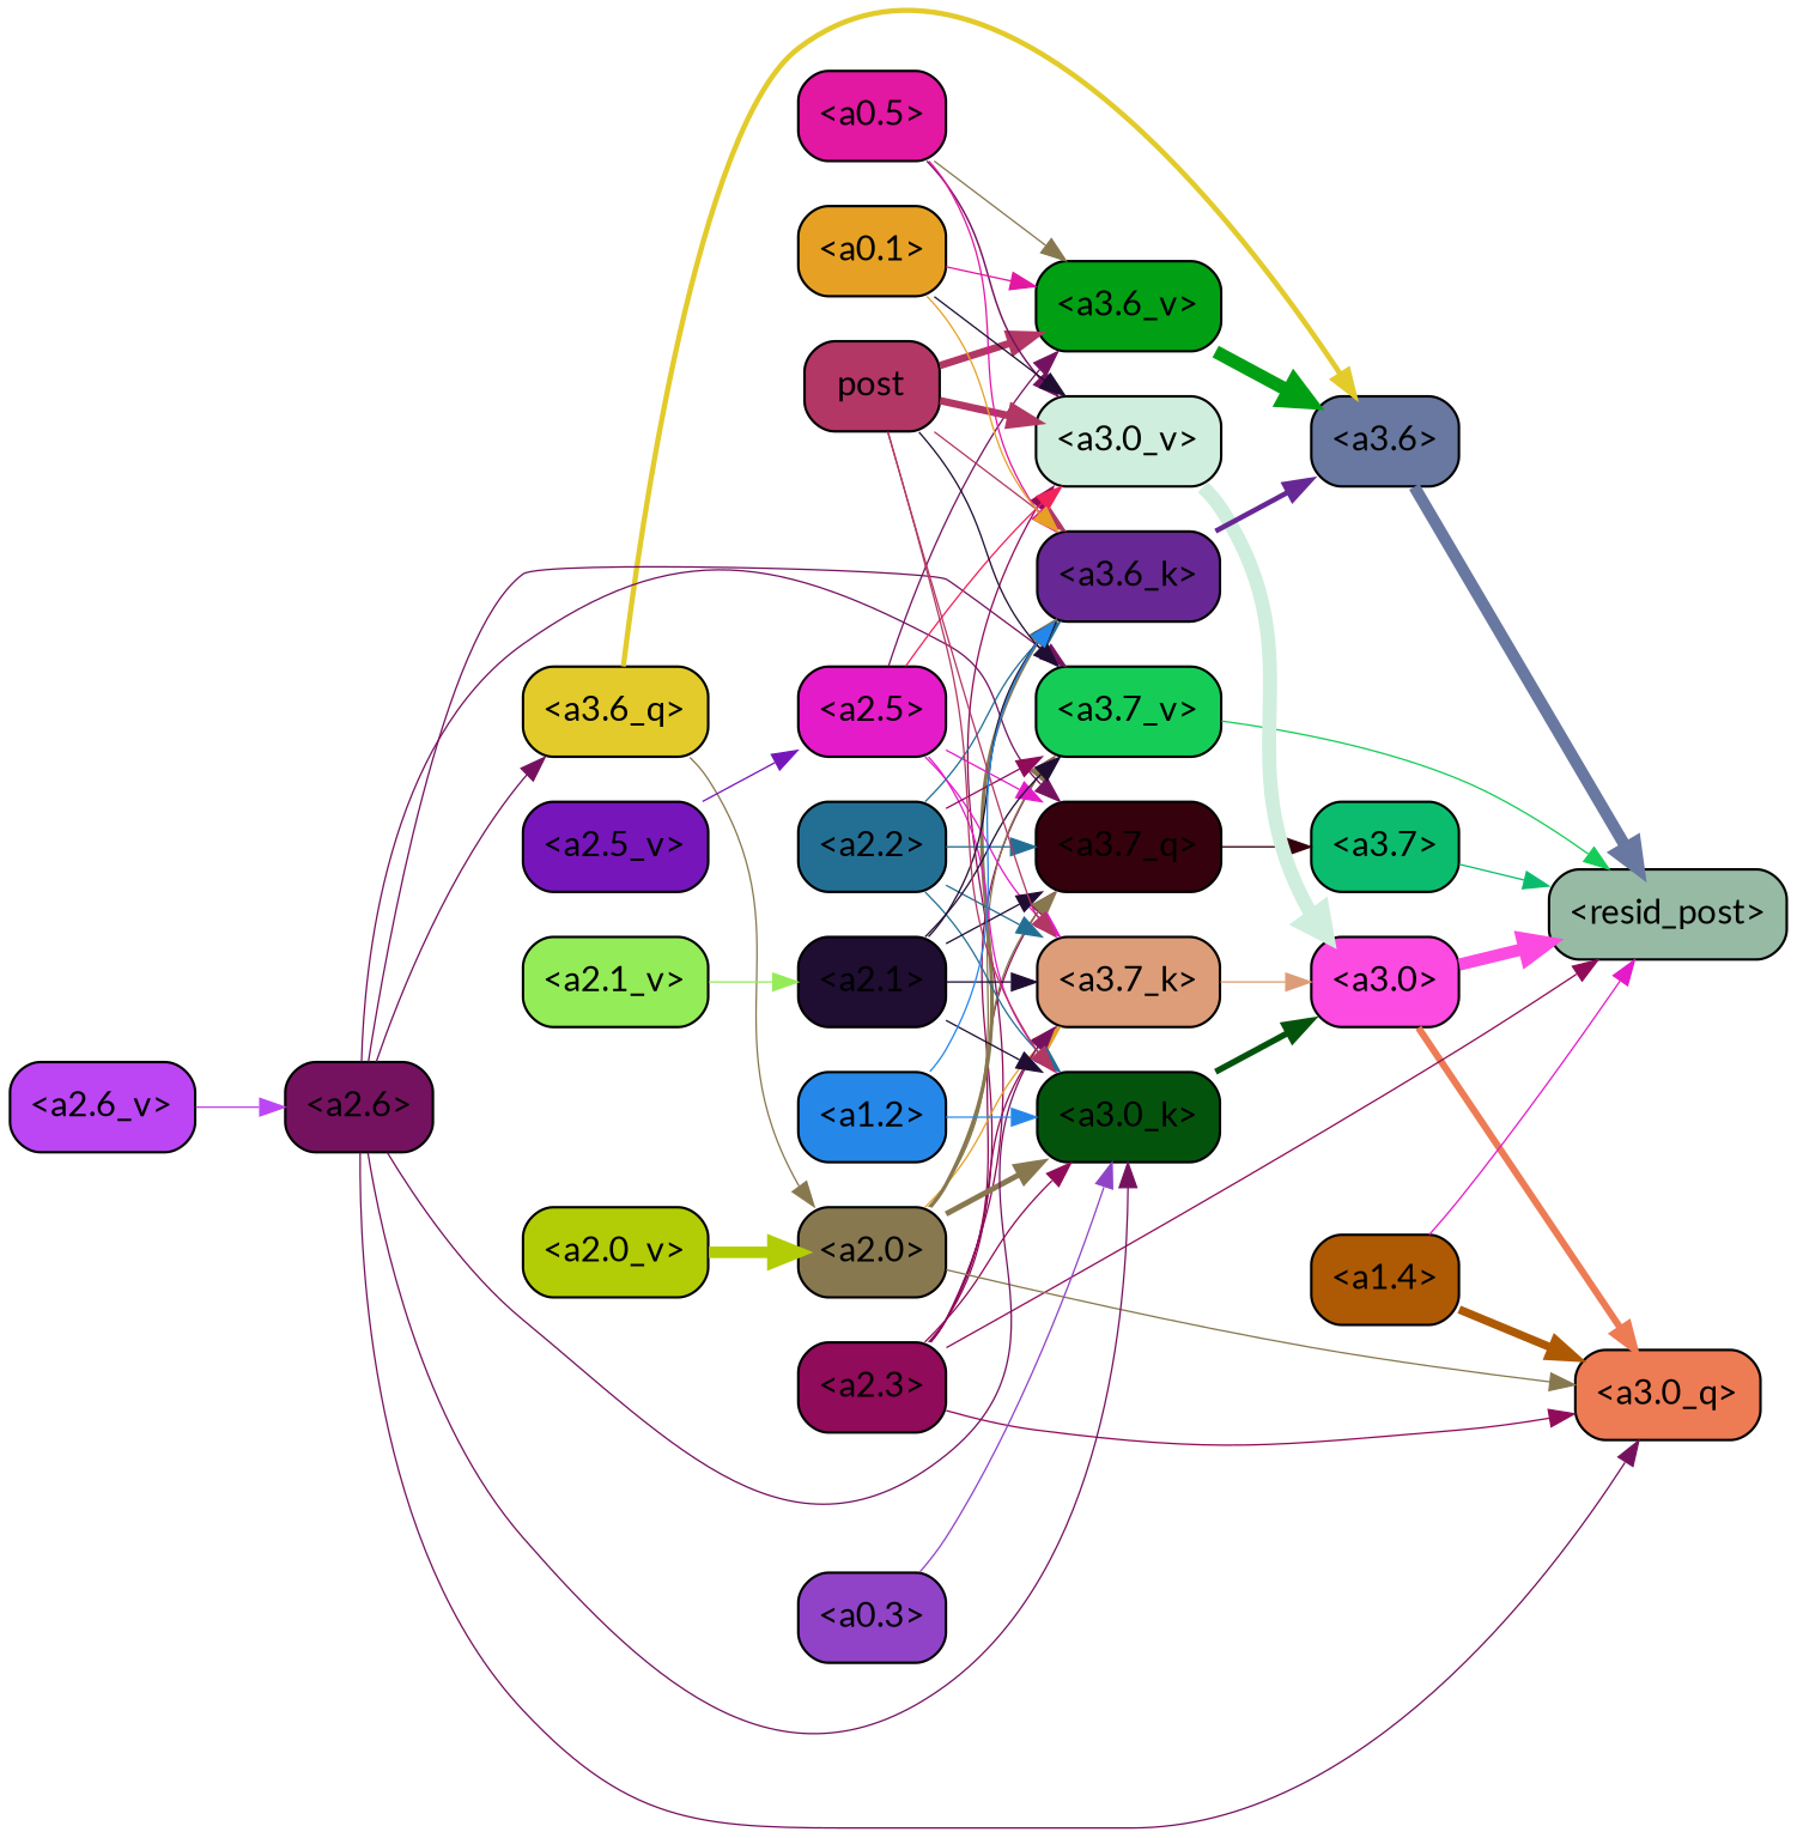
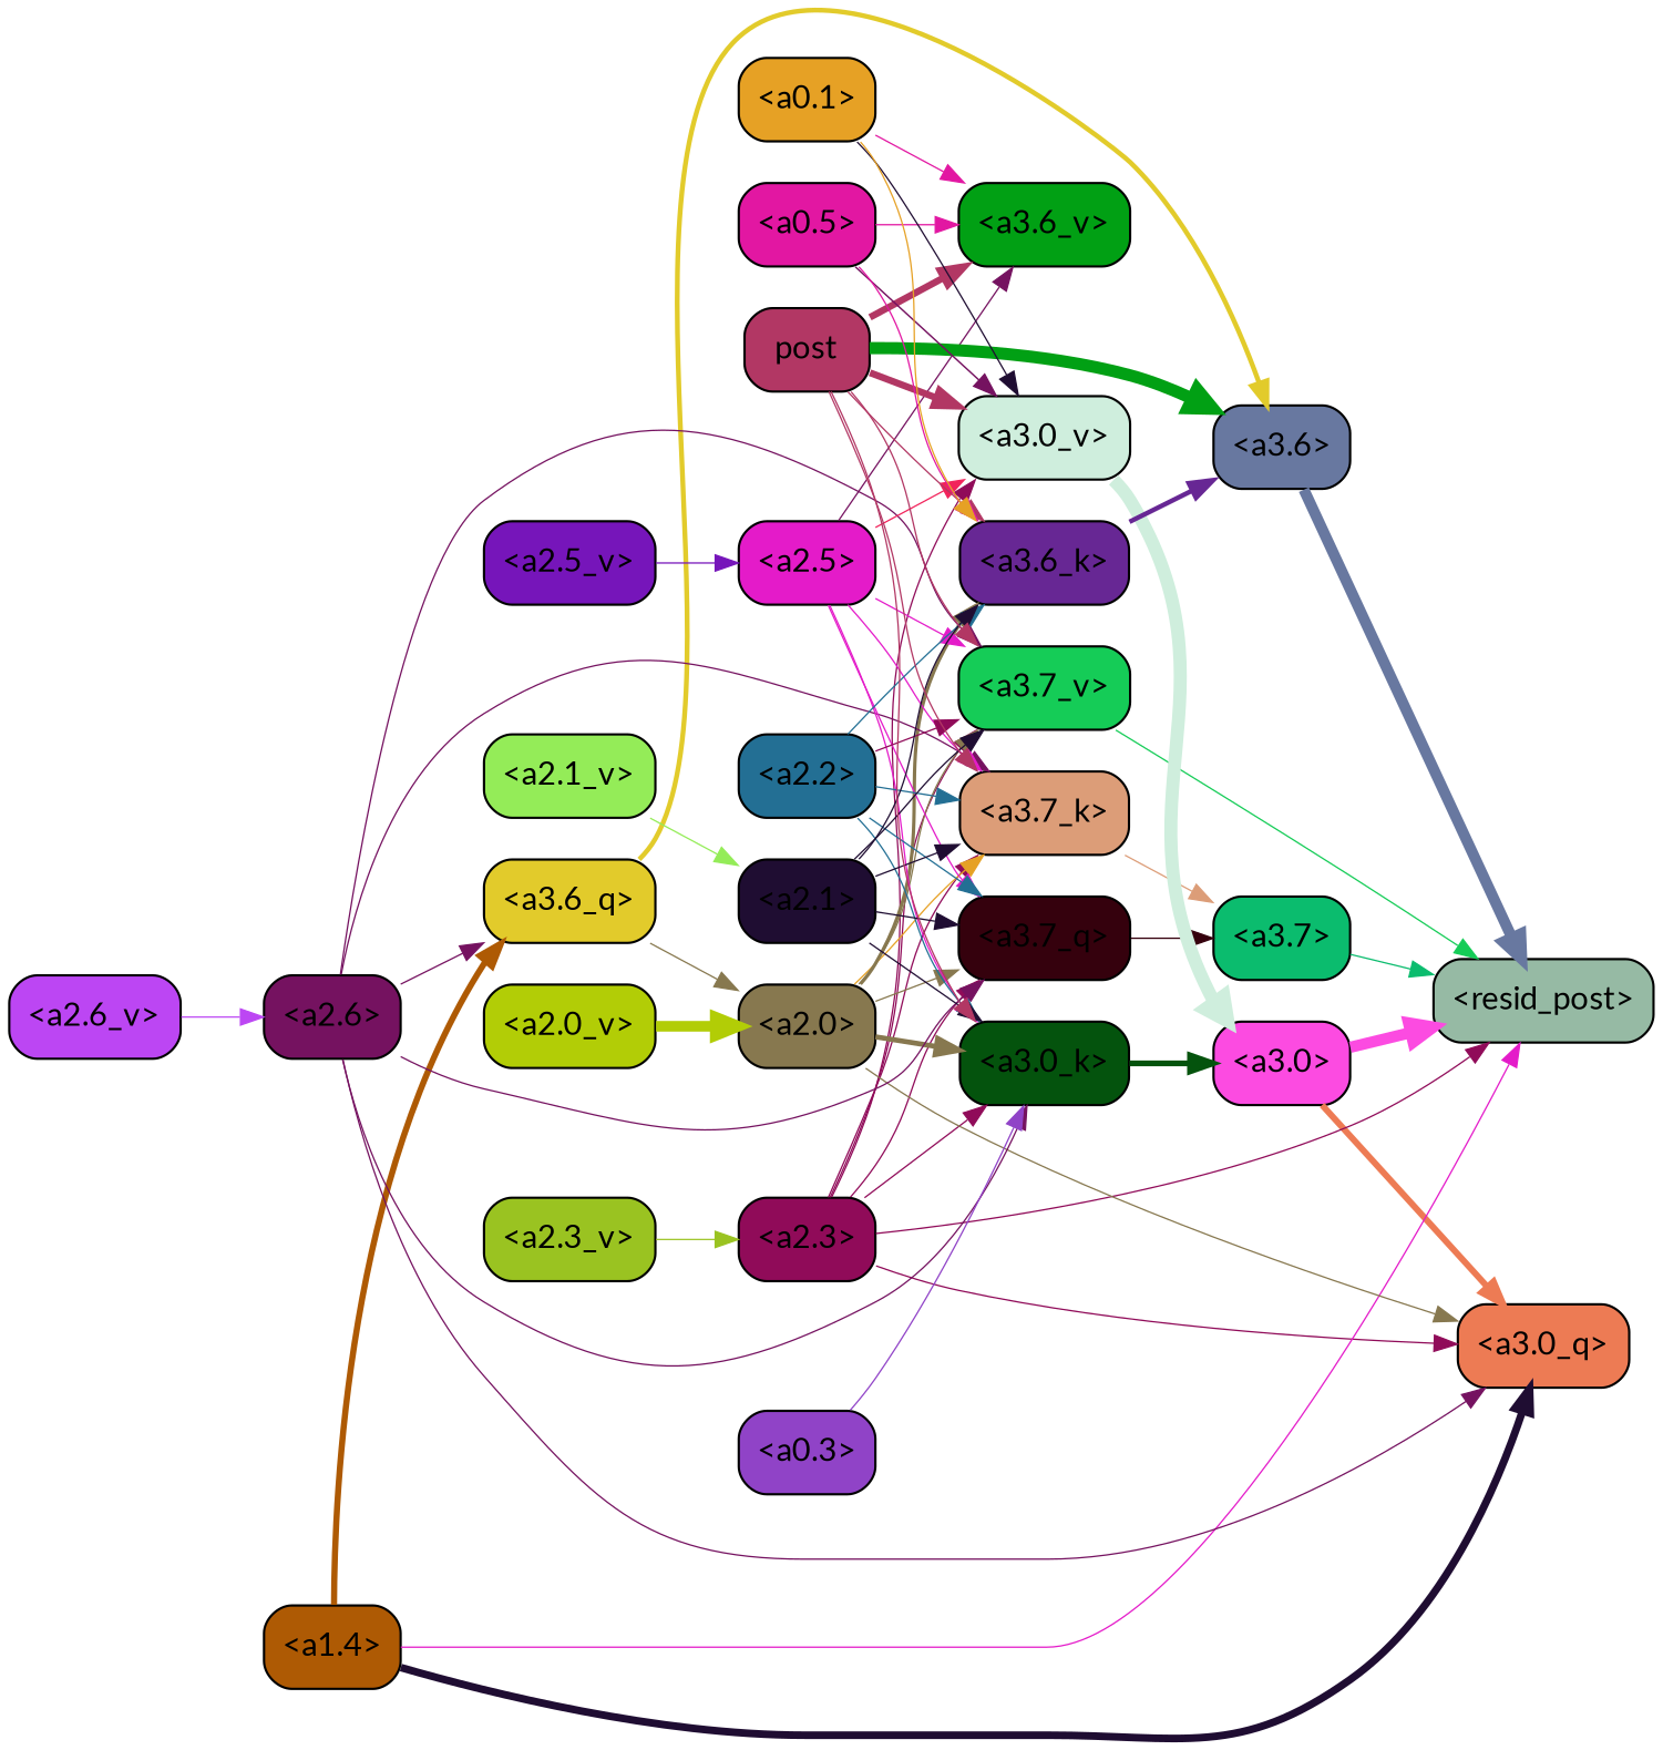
  strict digraph {
    fontname=Lato
    rankdir=LR
    splines=true
    node [color=black fontname=Lato shape=box style="filled, rounded"]
    edge [color="#900b59" fontname=Lato penwidth=0.6]
    "<a3.7>" [fillcolor="#0bbc6e"]
    "<resid_post>" [fillcolor="#96baa4"]
    "<a3.6>" [fillcolor="#6878a0"]
    "<a3.0>" [fillcolor="#fc4be1"]
    "<a3.0_q>" [fillcolor="#ed7b54"]
    "<a2.3>" [fillcolor="#900b59"]
    "<a3.7_q>" [fillcolor="#35010d"]
    "<a3.7_k>" [fillcolor="#dc9d78"]
    "<a3.0_k>" [fillcolor="#04530d"]
    "<a3.7_v>" [fillcolor="#15cc57"]
    "<a3.0_v>" [fillcolor="#cfeedd"]
    "<a1.4>" [fillcolor="#ae5a04"]
    "<a3.6_q>" [fillcolor="#e2cb2b"]
    "<a2.0>" [fillcolor="#87784f"]
    "<a3.6_k>" [fillcolor="#672794"]
    "<a3.6_v>" [fillcolor="#01a014"]
    "<a2.6>" [fillcolor="#751260"]
    "<a2.5>" [fillcolor="#e41bc9"]
    "<a2.2>" [fillcolor="#236f94"]
    "<a2.1>" [fillcolor="#1f0d32"]
    n21 [fillcolor="#b23764" label=post]
-   "<a1.2>" [fillcolor="#2587e8"]
    "<a0.5>" [fillcolor="#e217a2"]
    "<a0.1>" [fillcolor="#e6a125"]
    "<a0.3>" [fillcolor="#9043c7"]
    "<a2.6_v>" [fillcolor="#bc46f3"]
    "<a2.5_v>" [fillcolor="#7615ba"]
+   "<a2.3_v>" [fillcolor="#9ac321"]
    "<a2.1_v>" [fillcolor="#94ec58"]
    "<a2.0_v>" [fillcolor="#b2cd06"]
    "<a3.7>" -> "<resid_post>" [color="#0bbc6e"]
    "<a3.6>" -> "<resid_post>" [color="#6878a0" penwidth=4.751612067222595]
    "<a3.0>" -> "<resid_post>" [color="#fc4be1" penwidth=4.884142994880676]
    "<a3.0>" -> "<a3.0_q>" [color="#ed7b54" penwidth=2.7421876192092896]
    "<a2.3>" -> "<resid_post>"
    "<a2.3>" -> "<a3.0_q>"
    "<a2.3>" -> "<a3.7_q>"
    "<a2.3>" -> "<a3.7_k>"
    "<a2.3>" -> "<a3.0_k>"
    "<a2.3>" -> "<a3.7_v>"
    "<a2.3>" -> "<a3.0_v>"
    "<a3.7_q>" -> "<a3.7>" [color="#35010d"]
-   "<a3.7_k>" -> "<a3.0>" [color="#dc9d78"]
+   "<a3.7_k>" -> "<a3.7>" [color="#dc9d78"]
    "<a3.0_k>" -> "<a3.0>" [color="#04530d" penwidth=2.476402521133423]
    "<a3.7_v>" -> "<resid_post>" [color="#15cc57"]
    "<a3.0_v>" -> "<a3.0>" [color="#cfeedd" penwidth=5.652270674705505]
    "<a1.4>" -> "<resid_post>" [color="#e41bc9"]
-   "<a1.4>" -> "<a3.0_q>" [color="#ae5a04" penwidth=3.3040847778320312]
+   "<a1.4>" -> "<a3.0_q>" [color="#1f0d32" penwidth=3.3040847778320312]
+   "<a1.4>" -> "<a3.6_q>" [color="#ae5a04" penwidth=2.6469622254371643]
    "<a3.6_q>" -> "<a3.6>" [color="#e2cb2b" penwidth=2.091020345687866]
    "<a3.6_q>" -> "<a2.0>" [color="#87784f"]
    "<a2.0>" -> "<a3.0_q>" [color="#87784f"]
    "<a2.0>" -> "<a3.7_q>" [color="#87784f"]
    "<a2.0>" -> "<a3.7_k>" [color="#e6a125"]
    "<a2.0>" -> "<a3.0_k>" [color="#87784f" penwidth=2.2137351036071777]
    "<a2.0>" -> "<a3.7_v>" [color="#87784f"]
    "<a2.0>" -> "<a3.6_k>" [color="#87784f" penwidth=1.4757367372512817]
    "<a3.6_k>" -> "<a3.6>" [color="#672794" penwidth=2.048597991466522]
-   "<a3.6_v>" -> "<a3.6>" [color="#01a014" penwidth=5.2550448179244995]
+   n21 -> "<a3.6>" [color="#01a014" penwidth=5.2550448179244995]
    "<a2.6>" -> "<a3.0_q>" [color="#751260"]
    "<a2.6>" -> "<a3.7_q>" [color="#751260"]
    "<a2.6>" -> "<a3.7_k>" [color="#751260"]
    "<a2.6>" -> "<a3.0_k>" [color="#751260"]
    "<a2.6>" -> "<a3.7_v>" [color="#751260"]
    "<a2.6>" -> "<a3.6_q>" [color="#751260"]
    "<a2.5>" -> "<a3.7_q>" [color="#e41bc9"]
    "<a2.5>" -> "<a3.7_k>" [color="#e41bc9"]
    "<a2.5>" -> "<a3.0_k>" [color="#e41bc9"]
+   "<a2.5>" -> "<a3.7_v>" [color="#e41bc9"]
    "<a2.5>" -> "<a3.0_v>" [color="#f1235b"]
    "<a2.5>" -> "<a3.6_v>" [color="#751260"]
    "<a2.2>" -> "<a3.7_q>" [color="#236f94"]
    "<a2.2>" -> "<a3.7_k>" [color="#236f94"]
    "<a2.2>" -> "<a3.0_k>" [color="#236f94"]
    "<a2.2>" -> "<a3.7_v>"
    "<a2.2>" -> "<a3.6_k>" [color="#236f94"]
    "<a2.1>" -> "<a3.7_q>" [color="#1f0d32"]
    "<a2.1>" -> "<a3.7_k>" [color="#1f0d32"]
    "<a2.1>" -> "<a3.0_k>" [color="#1f0d32"]
    "<a2.1>" -> "<a3.7_v>" [color="#1f0d32"]
    "<a2.1>" -> "<a3.6_k>" [color="#1f0d32"]
    n21 -> "<a3.7_k>" [color="#b23764"]
    n21 -> "<a3.0_k>" [color="#b23764"]
-   n21 -> "<a3.7_v>" [color="#1f0d32"]
+   n21 -> "<a3.7_v>" [color="#b23764"]
    n21 -> "<a3.0_v>" [color="#b23764" penwidth=2.972973108291626]
    n21 -> "<a3.6_k>" [color="#b23764"]
    n21 -> "<a3.6_v>" [color="#b23764" penwidth=2.9582033157348633]
-   "<a1.2>" -> "<a3.0_k>" [color="#2587e8"]
-   "<a1.2>" -> "<a3.6_k>" [color="#2587e8"]
    "<a0.5>" -> "<a3.0_v>" [color="#751260" penwidth=0.6790935099124908]
    "<a0.5>" -> "<a3.6_k>" [color="#e217a2"]
-   "<a0.5>" -> "<a3.6_v>" [color="#87784f"]
+   "<a0.5>" -> "<a3.6_v>" [color="#e217a2"]
    "<a0.1>" -> "<a3.0_v>" [color="#1f0d32"]
    "<a0.1>" -> "<a3.6_k>" [color="#e6a125"]
    "<a0.1>" -> "<a3.6_v>" [color="#e217a2"]
    "<a0.3>" -> "<a3.0_k>" [color="#9043c7"]
    "<a2.6_v>" -> "<a2.6>" [color="#bc46f3"]
    "<a2.5_v>" -> "<a2.5>" [color="#7615ba"]
+   "<a2.3_v>" -> "<a2.3>" [color="#9ac321"]
    "<a2.1_v>" -> "<a2.1>" [color="#94ec58"]
    "<a2.0_v>" -> "<a2.0>" [color="#b2cd06" penwidth=4.5950857400894165]
  }
